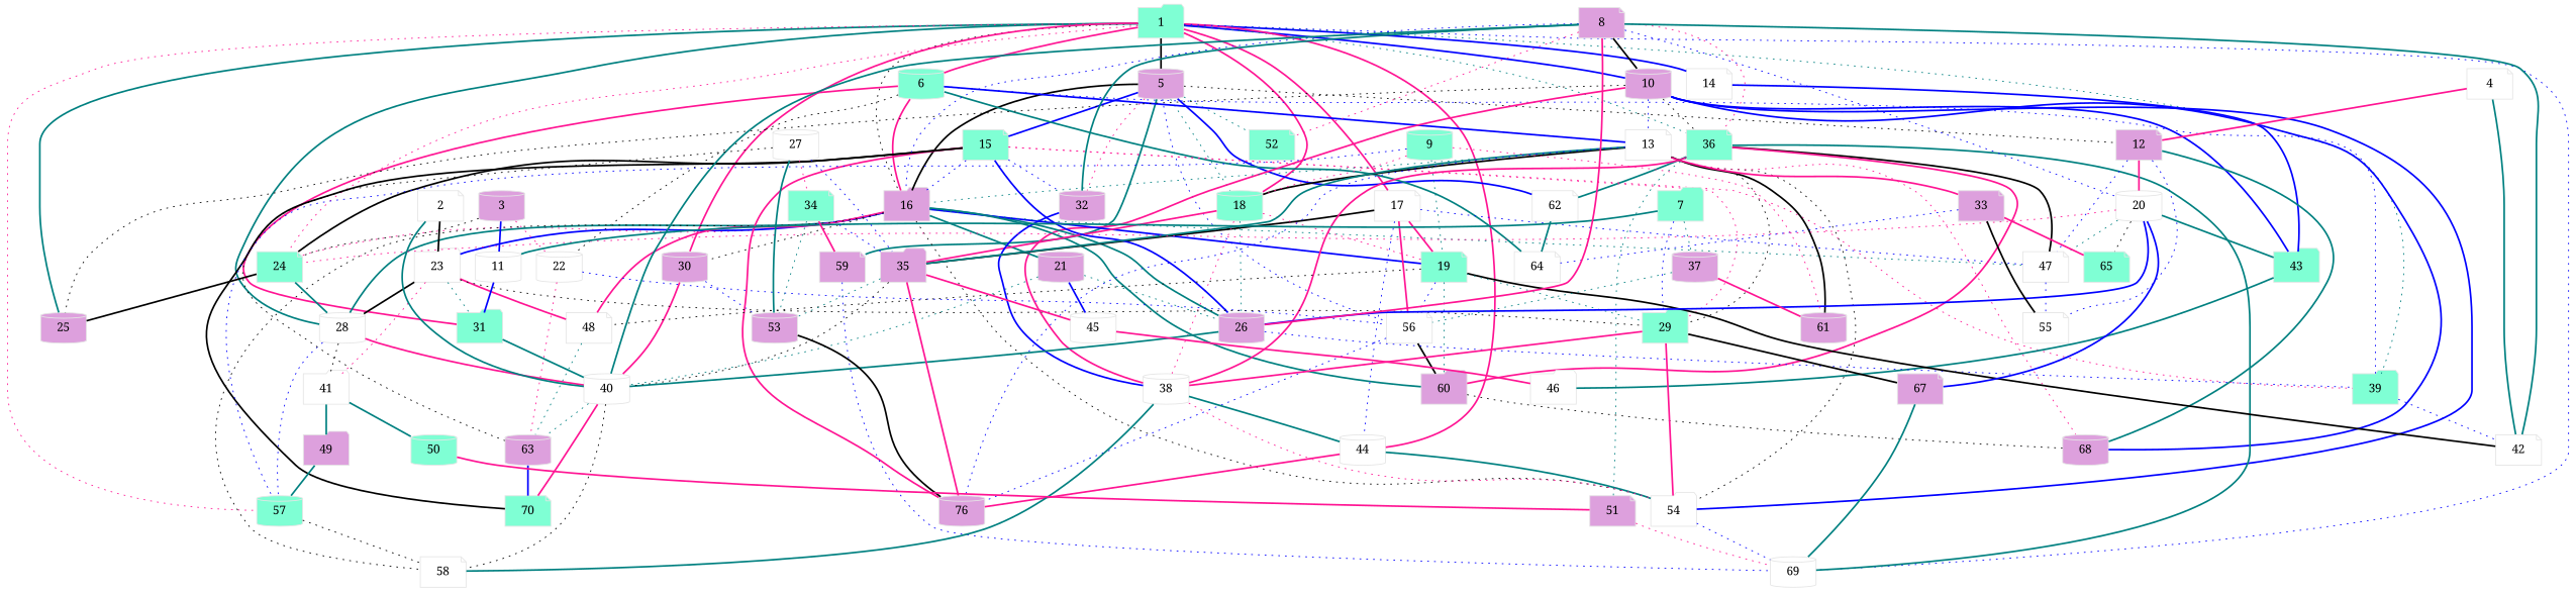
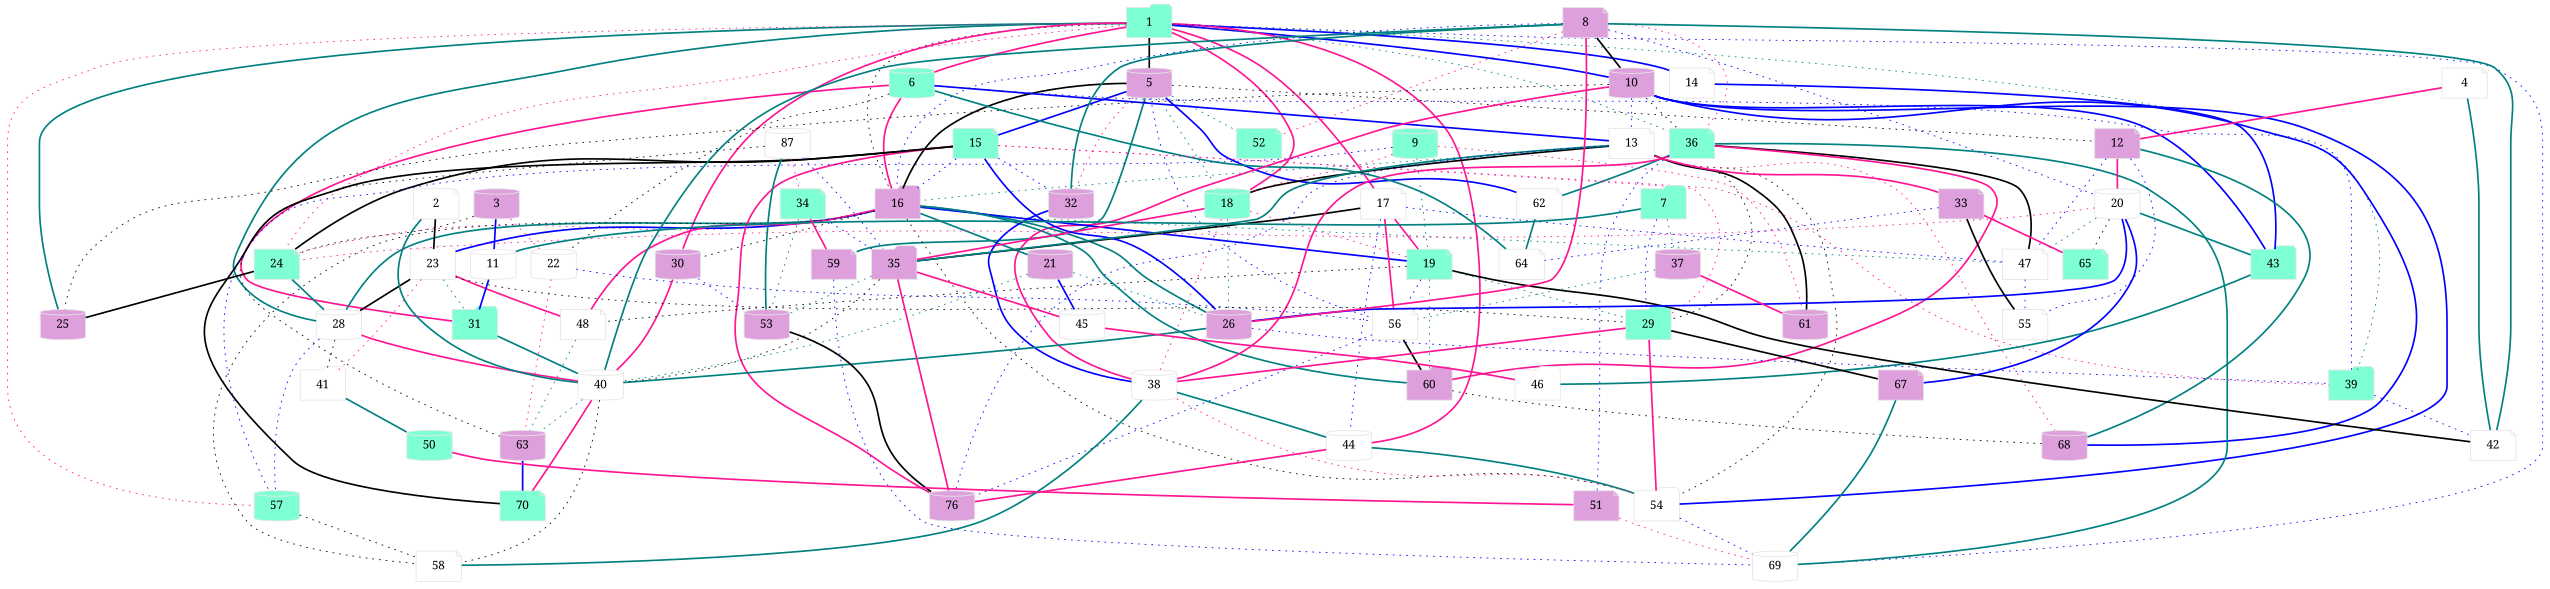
  graph {
    fontname="Noto Serif"
    node [color=gray90 fillcolor=white fontname="Noto Serif" shape=cylinder style=filled]
    edge [color=deeppink fontname="Noto Serif" style=bold weight=1.0]
    1 [fillcolor=aquamarine shape=folder]
    5 [fillcolor=plum]
    6 [fillcolor=aquamarine]
    10 [fillcolor=plum]
    14 [shape=note]
    16 [fillcolor=plum shape=folder]
    17 [shape=note]
    18 [fillcolor=aquamarine]
    24 [fillcolor=aquamarine shape=note]
    25 [fillcolor=plum]
    28
    30 [fillcolor=plum]
    36 [fillcolor=aquamarine shape=note]
    39 [fillcolor=aquamarine shape=folder]
    44
    57 [fillcolor=aquamarine]
    69
    12 [fillcolor=plum shape=note]
    15 [fillcolor=aquamarine shape=note]
    32 [fillcolor=plum]
    52 [fillcolor=aquamarine shape=note]
    59 [fillcolor=plum shape=note]
    62 [shape=note]
    56 [shape=note]
    22
    13 [shape=note]
    31 [fillcolor=aquamarine shape=folder]
    64 [shape=note]
    38
    43 [fillcolor=aquamarine shape=folder]
    54 [shape=folder]
    68 [fillcolor=plum]
    23 [shape=folder]
    26 [fillcolor=plum]
    19 [fillcolor=aquamarine shape=note]
    47 [shape=note]
    21 [fillcolor=plum]
    48 [shape=note]
    58 [shape=note]
    60 [fillcolor=plum shape=folder]
    35 [fillcolor=plum shape=folder]
    40
    41 [shape=folder]
    53 [fillcolor=plum]
    51 [fillcolor=plum shape=note]
    42 [shape=note]
    n47 [fillcolor=plum label=76]
    2 [shape=note]
    29 [fillcolor=aquamarine shape=folder]
    70 [fillcolor=aquamarine shape=note]
    63 [fillcolor=plum]
    3 [fillcolor=plum]
    11
    4 [shape=note]
    20
    55 [shape=note]
    61 [fillcolor=plum]
    33 [fillcolor=plum shape=note]
    7 [fillcolor=aquamarine shape=folder]
    37 [fillcolor=plum]
    67 [fillcolor=plum shape=note]
    8 [fillcolor=plum shape=note]
    65 [fillcolor=aquamarine shape=note]
    9 [fillcolor=aquamarine]
    46 [shape=folder]
    45
-   49 [fillcolor=plum shape=folder]
    50 [fillcolor=aquamarine]
-   27
+   27 [label=87]
    34 [fillcolor=aquamarine shape=note]
    1 -- 5 [color=black weight=3.0]
    1 -- 6 [weight=2.0]
    1 -- 10 [color=blue]
    1 -- 14 [color=blue weight=2.0]
    1 -- 16 [color=black style=dotted]
    1 -- 17
    1 -- 18
    1 -- 24 [style=dotted]
    1 -- 25 [color=teal weight=2.0]
    1 -- 28 [color=teal]
    1 -- 30
    1 -- 36 [color=teal style=dotted]
    1 -- 39 [color=teal style=dotted]
    1 -- 44
    1 -- 57 [style=dotted]
    1 -- 69 [color=blue style=dotted]
    5 -- 16 [color=black]
    5 -- 18 [color=teal style=dotted]
    5 -- 12 [color=black style=dotted]
    5 -- 15 [color=blue]
    5 -- 32 [style=dotted]
    5 -- 52 [color=teal style=dotted]
    5 -- 59 [color=teal]
    5 -- 62 [color=blue]
    5 -- 56 [color=blue style=dotted weight=2.0]
    6 -- 16
    6 -- 39 [color=blue style=dotted]
    6 -- 22 [color=black style=dotted]
    6 -- 13 [color=blue]
    6 -- 31
    6 -- 64 [color=teal]
    10 -- 25 [color=black style=dotted]
    10 -- 36 [color=black style=dotted weight=2.0]
    10 -- 13 [color=blue style=dotted]
    10 -- 38
    10 -- 43 [color=blue weight=2.0]
    10 -- 54 [color=blue]
    10 -- 68 [color=blue]
    14 -- 43 [color=blue]
    16 -- 24 [style=dotted]
    16 -- 28 [color=teal]
    16 -- 30 [color=black style=dotted weight=2.0]
    16 -- 54 [color=black style=dotted]
    16 -- 23 [color=blue weight=2.0]
    16 -- 26 [color=teal]
    16 -- 19 [color=blue weight=2.0]
    16 -- 47 [color=teal style=dotted]
    16 -- 21 [color=teal]
    16 -- 48
    16 -- 58 [color=black style=dotted]
    16 -- 60 [color=teal]
    17 -- 44 [color=blue style=dotted]
    17 -- 56
    17 -- 19 [weight=2.0]
    17 -- 47 [color=blue style=dotted]
    17 -- 35 [color=black]
    18 -- 38 [style=dotted]
    18 -- 26 [color=teal style=dotted]
    18 -- 19 [style=dotted]
    18 -- 35
    24 -- 25 [color=black]
    24 -- 28 [color=teal]
    28 -- 57 [color=blue style=dotted]
    28 -- 40 [weight=2.0]
    28 -- 41 [color=black style=dotted]
    30 -- 40
    30 -- 53 [color=blue style=dotted]
    36 -- 69 [color=teal]
    36 -- 62 [color=teal]
    36 -- 38
    36 -- 47 [color=black]
    36 -- 60
-   36 -- 51 [color=teal style=dotted]
+   36 -- 51 [color=blue style=dotted]
    39 -- 42 [color=blue style=dotted]
    44 -- 54 [color=teal]
    44 -- n47
    57 -- 58 [color=black style=dotted]
    12 -- 68 [color=teal]
    12 -- 47 [color=blue style=dotted weight=2.0]
    12 -- 20
    12 -- 55 [color=blue style=dotted]
    15 -- 16 [color=blue style=dotted]
    15 -- 24 [color=black]
    15 -- 39 [style=dotted]
    15 -- 32 [color=blue style=dotted]
    15 -- 26 [color=blue]
    15 -- n47
    15 -- 29 [style=dotted]
    15 -- 70 [color=black]
    32 -- 38 [color=blue]
    59 -- 69 [color=blue style=dotted]
    62 -- 64 [color=teal]
    56 -- 60 [color=black]
    56 -- n47 [color=blue style=dotted]
    22 -- 56 [color=blue style=dotted]
    22 -- 63 [style=dotted]
    13 -- 16 [color=teal style=dotted]
    13 -- 18 [color=black]
    13 -- 54 [color=black style=dotted]
    13 -- 68 [style=dotted]
    13 -- 35 [color=teal]
    13 -- n47 [color=blue style=dotted]
    13 -- 29 [color=black style=dotted]
    13 -- 61 [color=black]
    13 -- 33
    31 -- 40 [color=teal]
    38 -- 44 [color=teal]
    38 -- 54 [style=dotted]
    38 -- 58 [color=teal]
    43 -- 46 [color=teal]
    54 -- 69 [color=blue style=dotted]
    23 -- 28 [color=black]
    23 -- 31 [color=teal style=dotted]
    23 -- 48
    23 -- 41 [style=dotted]
    23 -- 29 [color=black style=dotted]
    26 -- 39 [color=blue style=dotted]
    26 -- 40 [color=teal]
    19 -- 56 [color=blue style=dotted]
    19 -- 48 [color=black style=dotted]
    19 -- 60 [color=teal style=dotted]
    19 -- 42 [color=black]
    19 -- 29 [color=teal style=dotted]
    47 -- 55 [color=blue style=dotted]
    21 -- 26 [color=teal style=dotted]
    21 -- 40 [color=teal style=dotted]
    21 -- 45 [color=blue]
    48 -- 63 [color=teal style=dotted]
    60 -- 68 [color=black style=dotted]
    35 -- 40 [color=black style=dotted]
    35 -- 53 [color=teal style=dotted]
    35 -- n47
    35 -- 45
    40 -- 58 [color=black style=dotted]
    40 -- 70
    40 -- 63 [color=teal style=dotted]
-   41 -- 49 [color=teal]
    41 -- 50 [color=teal]
    53 -- n47 [color=black]
    51 -- 69 [style=dotted]
    2 -- 23 [color=black]
    2 -- 40 [color=teal]
    29 -- 38
    29 -- 54
    29 -- 67 [color=black]
    63 -- 70 [color=blue]
    3 -- 24 [color=black style=dotted weight=2.0]
    3 -- 22 [style=dotted]
    3 -- 11 [color=blue]
    11 -- 31 [color=blue]
    4 -- 12
    4 -- 42 [color=teal]
    20 -- 24 [style=dotted]
    20 -- 43 [color=teal]
    20 -- 26 [color=blue]
    20 -- 47 [color=teal style=dotted weight=2.0]
    20 -- 67 [color=blue]
    20 -- 65 [color=black style=dotted]
    33 -- 64 [color=blue style=dotted]
    33 -- 55 [color=black]
    33 -- 65
    7 -- 29 [color=blue style=dotted]
    7 -- 11 [color=teal]
    7 -- 37 [color=teal style=dotted]
    37 -- 56 [color=teal style=dotted]
    37 -- 61
    67 -- 69 [color=teal]
    8 -- 10 [color=black]
    8 -- 16 [color=blue style=dotted]
    8 -- 36 [style=dotted]
    8 -- 32 [color=teal]
    8 -- 52 [style=dotted]
    8 -- 26
    8 -- 40 [color=teal]
    8 -- 42 [color=teal]
    8 -- 20 [color=blue style=dotted]
    9 -- 18 [style=dotted]
    9 -- 57 [color=blue style=dotted]
    9 -- 19 [color=teal style=dotted]
    9 -- 61 [style=dotted]
    45 -- 46
-   49 -- 57 [color=teal]
    50 -- 51
    27 -- 35 [color=blue style=dotted]
    27 -- 53 [color=teal]
    27 -- 63 [color=black style=dotted]
    27 -- 34 [style=dotted]
    34 -- 59
    34 -- 35 [color=blue style=dotted]
    34 -- 53 [color=teal style=dotted]
  }
